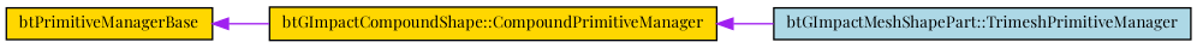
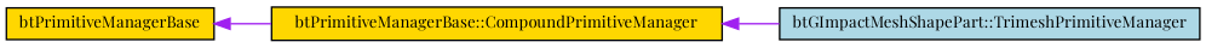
  digraph {
    fontname="Playfair Display"
    rankdir=LR
    node [color=black fillcolor=gold fontname="Playfair Display" fontsize=10 shape=record style=filled]
    edge [color=purple dir=back fontname="Playfair Display" fontsize=10 labelfontname=FreeSans labelfontsize=10 style=solid]
    n1 [fontcolor=black height=0.2 label=btPrimitiveManagerBase width=0.4]
-   n2 [height=0.2 label="btGImpactCompoundShape::CompoundPrimitiveManager" width=0.4]
+   n2 [height=0.2 label="btPrimitiveManagerBase::CompoundPrimitiveManager" width=0.4]
    n3 [fillcolor=lightblue height=0.2 label="btGImpactMeshShapePart::TrimeshPrimitiveManager" width=0.4]
    n1 -> n2
    n2 -> n3
  }
